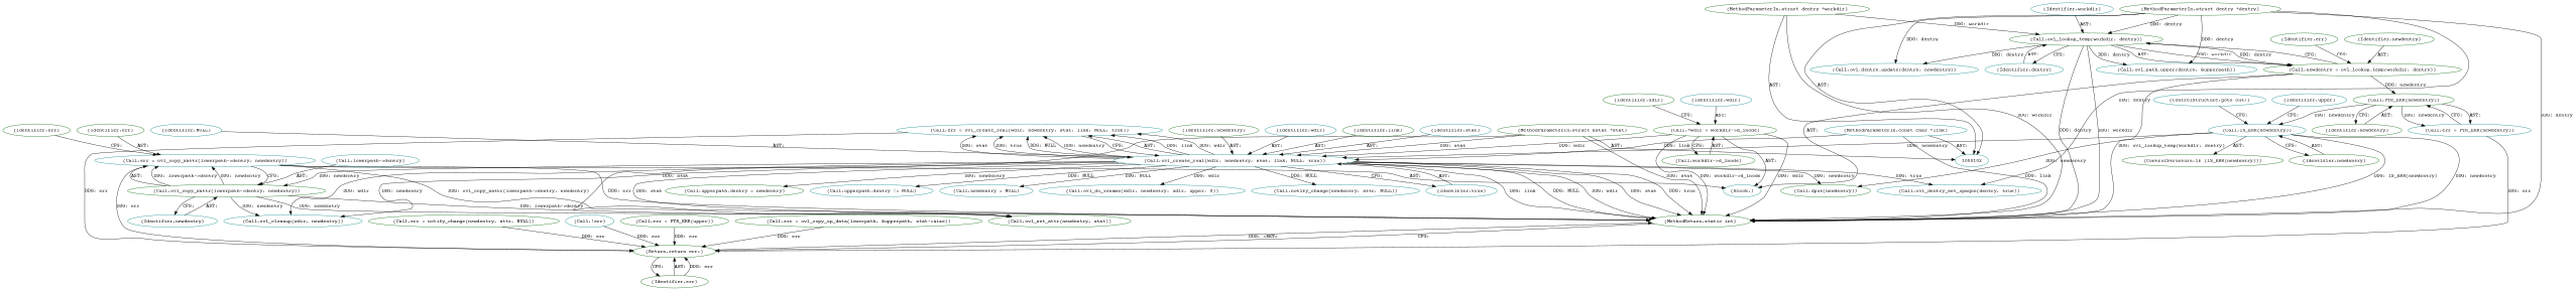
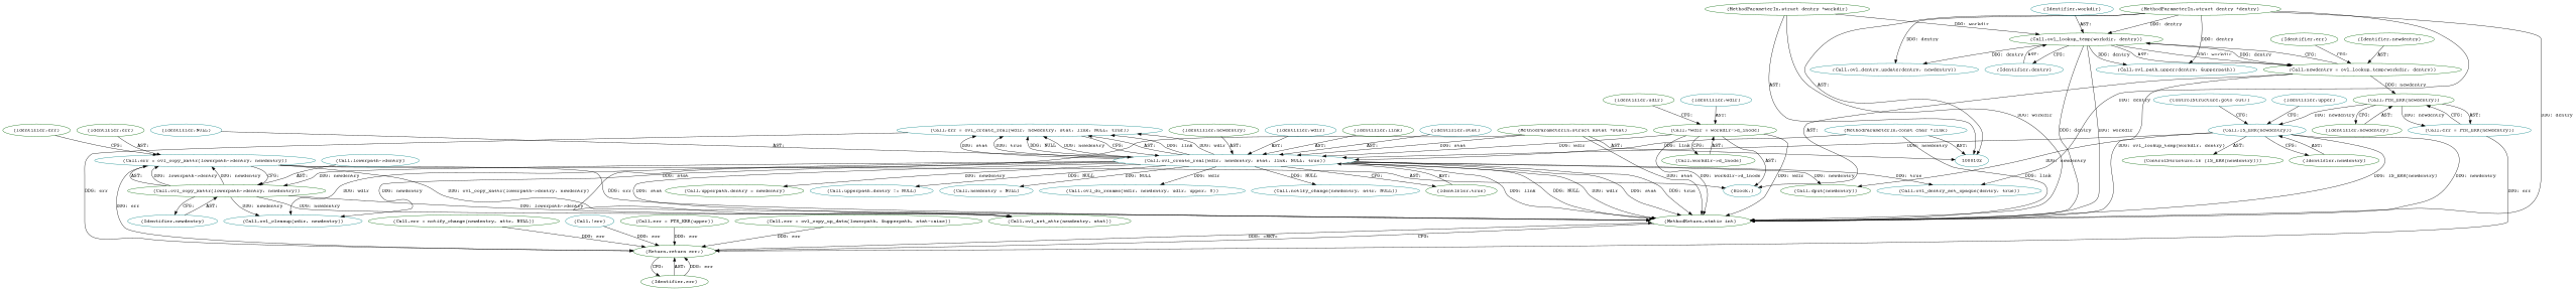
  digraph {
    fontname="Courier Prime"
    node [color=teal fontname="Courier Prime"]
    edge [fontname="Courier Prime"]
    n1 [label="(Call,err = ovl_copy_xattr(lowerpath->dentry, newdentry))"]
    n2 [color=darkgreen label="(Call,ovl_copy_xattr(lowerpath->dentry, newdentry))"]
    n3 [color=darkgreen label="(Return,return err;)"]
    n4 [label="(Block,)"]
    n5 [color=darkgreen label="(MethodReturn,static int)"]
    n6 [label="(Identifier,newdentry)"]
    n7 [color=darkgreen label="(Call,ovl_set_attr(newdentry, stat))"]
    n8 [label="(Call,ovl_cleanup(wdir, newdentry))"]
    n9 [color=darkgreen label="(Identifier,err)"]
    n10 [label="(Call,ovl_create_real(wdir, newdentry, stat, link, NULL, true))"]
    n11 [color=darkgreen label="(Call,upperpath.dentry = newdentry)"]
    n12 [label="(Call,err = ovl_create_real(wdir, newdentry, stat, link, NULL, true))"]
    n13 [label="(Call,upperpath.dentry != NULL)"]
    n14 [color=darkgreen label="(Call,dput(newdentry))"]
    n15 [label="(Call,newdentry = NULL)"]
    n16 [label="(Call,ovl_dentry_set_opaque(dentry, true))"]
    n17 [label="(Call,ovl_do_rename(wdir, newdentry, udir, upper, 0))"]
    n18 [label="(Call,notify_change(newdentry, attr, NULL))"]
-   n19 [label="(Identifier,true)"]
+   n19 [color=darkgreen label="(Identifier,true)"]
    n20 [color=darkgreen label="(Call,*wdir = workdir->d_inode)"]
    n21 [color=darkgreen label="(Call,workdir->d_inode)"]
    n22 [label="(Call,IS_ERR(newdentry))"]
    n23 [color=darkgreen label="(ControlStructure,if (IS_ERR(newdentry)))"]
    n24 [color=darkgreen label="(Identifier,newdentry)"]
    n25 [color=darkgreen label="(Call,PTR_ERR(newdentry))"]
    n26 [label="(Call,err = PTR_ERR(newdentry))"]
    n27 [color=darkgreen label="(Identifier,newdentry)"]
    n28 [color=darkgreen label="(Call,newdentry = ovl_lookup_temp(workdir, dentry))"]
    n29 [color=darkgreen label="(Call,ovl_lookup_temp(workdir, dentry))"]
    n30 [label="(Call,ovl_path_upper(dentry, &upperpath))"]
    n31 [label="(Identifier,dentry)"]
    n32 [label="(Call,ovl_dentry_update(dentry, newdentry))"]
    n33 [color=darkgreen label="(MethodParameterIn,struct dentry *workdir)"]
    1000102
    n35 [color=darkgreen label="(MethodParameterIn,struct dentry *dentry)"]
    n36 [color=darkgreen label="(MethodParameterIn,struct kstat *stat)"]
    n37 [label="(MethodParameterIn,const char *link)"]
    n38 [color=darkgreen label="(Identifier,newdentry)"]
    n39 [label="(Identifier,wdir)"]
    n40 [label="(Call,lowerpath->dentry)"]
    n41 [label="(Identifier,wdir)"]
    n42 [color=darkgreen label="(Identifier,udir)"]
    n43 [color=darkgreen label="(Identifier,link)"]
    n44 [color=darkgreen label="(Call,err = notify_change(newdentry, attr, NULL))"]
    n45 [label="(Identifier,workdir)"]
    n46 [label="(Identifier,upper)"]
    n47 [color=darkgreen label="(Identifier,newdentry)"]
    n48 [color=darkgreen label="(Identifier,err)"]
    n49 [label="(Call,!err)"]
    n50 [color=darkgreen label="(Call,err = PTR_ERR(upper))"]
    n51 [color=darkgreen label="(Call,err = ovl_copy_up_data(lowerpath, &upperpath, stat->size))"]
    n52 [color=darkgreen label="(Identifier,err)"]
    n53 [label="(Identifier,stat)"]
    n54 [color=darkgreen label="(Identifier,err)"]
    n55 [label="(ControlStructure,goto out;)"]
    n56 [label="(Identifier,NULL)"]
    n1 -> n2 [label="CFG: "]
    n1 -> n3 [label="DDG: err"]
    n1 -> n4 [label="AST: "]
    n1 -> n5 [label="DDG: ovl_copy_xattr(lowerpath->dentry, newdentry)"]
    n1 -> n5 [label="DDG: err"]
    n2 -> n1 [label="AST: "]
    n2 -> n1 [label="DDG: lowerpath->dentry"]
    n2 -> n1 [label="DDG: newdentry"]
    n2 -> n5 [label="DDG: lowerpath->dentry"]
    n2 -> n6 [label="CFG: "]
    n2 -> n7 [label="DDG: newdentry"]
    n2 -> n8 [label="DDG: newdentry"]
    n3 -> n5 [label="DDG: <RET>"]
    n3 -> n9 [label="CFG: "]
    n5 -> n3 [label="CFG: "]
    n6 -> n2 [label="AST: "]
    n9 -> n3 [label="AST: "]
    n9 -> n3 [label="DDG: err"]
    n10 -> n2 [label="DDG: newdentry"]
    n10 -> n5 [label="DDG: NULL"]
    n10 -> n5 [label="DDG: wdir"]
    n10 -> n5 [label="DDG: stat"]
    n10 -> n5 [label="DDG: true"]
    n10 -> n5 [label="DDG: link"]
    n10 -> n7 [label="DDG: stat"]
    n10 -> n8 [label="DDG: wdir"]
    n10 -> n8 [label="DDG: newdentry"]
    n10 -> n11 [label="DDG: newdentry"]
    n10 -> n12 [label="AST: "]
    n10 -> n12 [label="DDG: link"]
    n10 -> n12 [label="DDG: wdir"]
    n10 -> n12 [label="DDG: stat"]
    n10 -> n12 [label="DDG: true"]
    n10 -> n12 [label="DDG: NULL"]
    n10 -> n12 [label="DDG: newdentry"]
    n10 -> n13 [label="DDG: NULL"]
    n10 -> n14 [label="DDG: newdentry"]
    n10 -> n15 [label="DDG: NULL"]
    n10 -> n16 [label="DDG: true"]
    n10 -> n17 [label="DDG: wdir"]
    n10 -> n18 [label="DDG: NULL"]
    n10 -> n19 [label="CFG: "]
    n12 -> n3 [label="DDG: err"]
    n12 -> n10 [label="CFG: "]
    n19 -> n10 [label="AST: "]
    n20 -> n4 [label="AST: "]
    n20 -> n5 [label="DDG: workdir->d_inode"]
    n20 -> n5 [label="DDG: wdir"]
    n20 -> n10 [label="DDG: wdir"]
    n20 -> n21 [label="CFG: "]
    n21 -> n20 [label="AST: "]
    n22 -> n5 [label="DDG: newdentry"]
    n22 -> n5 [label="DDG: IS_ERR(newdentry)"]
    n22 -> n10 [label="DDG: newdentry"]
    n22 -> n14 [label="DDG: newdentry"]
    n22 -> n23 [label="AST: "]
    n22 -> n24 [label="CFG: "]
    n24 -> n22 [label="AST: "]
    n25 -> n22 [label="DDG: newdentry"]
    n25 -> n26 [label="AST: "]
    n25 -> n26 [label="DDG: newdentry"]
    n25 -> n27 [label="CFG: "]
    n26 -> n3 [label="DDG: err"]
    n26 -> n25 [label="CFG: "]
    n27 -> n25 [label="AST: "]
    n28 -> n4 [label="AST: "]
    n28 -> n5 [label="DDG: ovl_lookup_temp(workdir, dentry)"]
    n28 -> n25 [label="DDG: newdentry"]
    n28 -> n29 [label="CFG: "]
    n29 -> n5 [label="DDG: dentry"]
    n29 -> n5 [label="DDG: workdir"]
    n29 -> n28 [label="AST: "]
    n29 -> n28 [label="DDG: workdir"]
    n29 -> n28 [label="DDG: dentry"]
    n29 -> n30 [label="DDG: dentry"]
    n29 -> n31 [label="CFG: "]
    n29 -> n32 [label="DDG: dentry"]
    n31 -> n29 [label="AST: "]
    n33 -> n5 [label="DDG: workdir"]
    n33 -> n29 [label="DDG: workdir"]
    n33 -> 1000102 [label="AST: "]
    n35 -> n5 [label="DDG: dentry"]
    n35 -> n16 [label="DDG: dentry"]
    n35 -> n29 [label="DDG: dentry"]
    n35 -> n30 [label="DDG: dentry"]
    n35 -> n32 [label="DDG: dentry"]
    n35 -> 1000102 [label="AST: "]
    n36 -> n5 [label="DDG: stat"]
    n36 -> n7 [label="DDG: stat"]
    n36 -> n10 [label="DDG: stat"]
    n36 -> 1000102 [label="AST: "]
    n37 -> n5 [label="DDG: link"]
    n37 -> n10 [label="DDG: link"]
    n37 -> 1000102 [label="AST: "]
    n38 -> n10 [label="AST: "]
    n39 -> n20 [label="AST: "]
    n40 -> n2 [label="AST: "]
    n41 -> n10 [label="AST: "]
    n42 -> n20 [label="CFG: "]
    n43 -> n10 [label="AST: "]
    n44 -> n3 [label="DDG: err"]
    n45 -> n29 [label="AST: "]
    n46 -> n22 [label="CFG: "]
    n47 -> n28 [label="AST: "]
    n48 -> n1 [label="CFG: "]
    n49 -> n3 [label="DDG: err"]
    n50 -> n3 [label="DDG: err"]
    n51 -> n3 [label="DDG: err"]
    n52 -> n1 [label="AST: "]
    n53 -> n10 [label="AST: "]
    n54 -> n28 [label="CFG: "]
    n55 -> n22 [label="CFG: "]
    n56 -> n10 [label="AST: "]
  }
